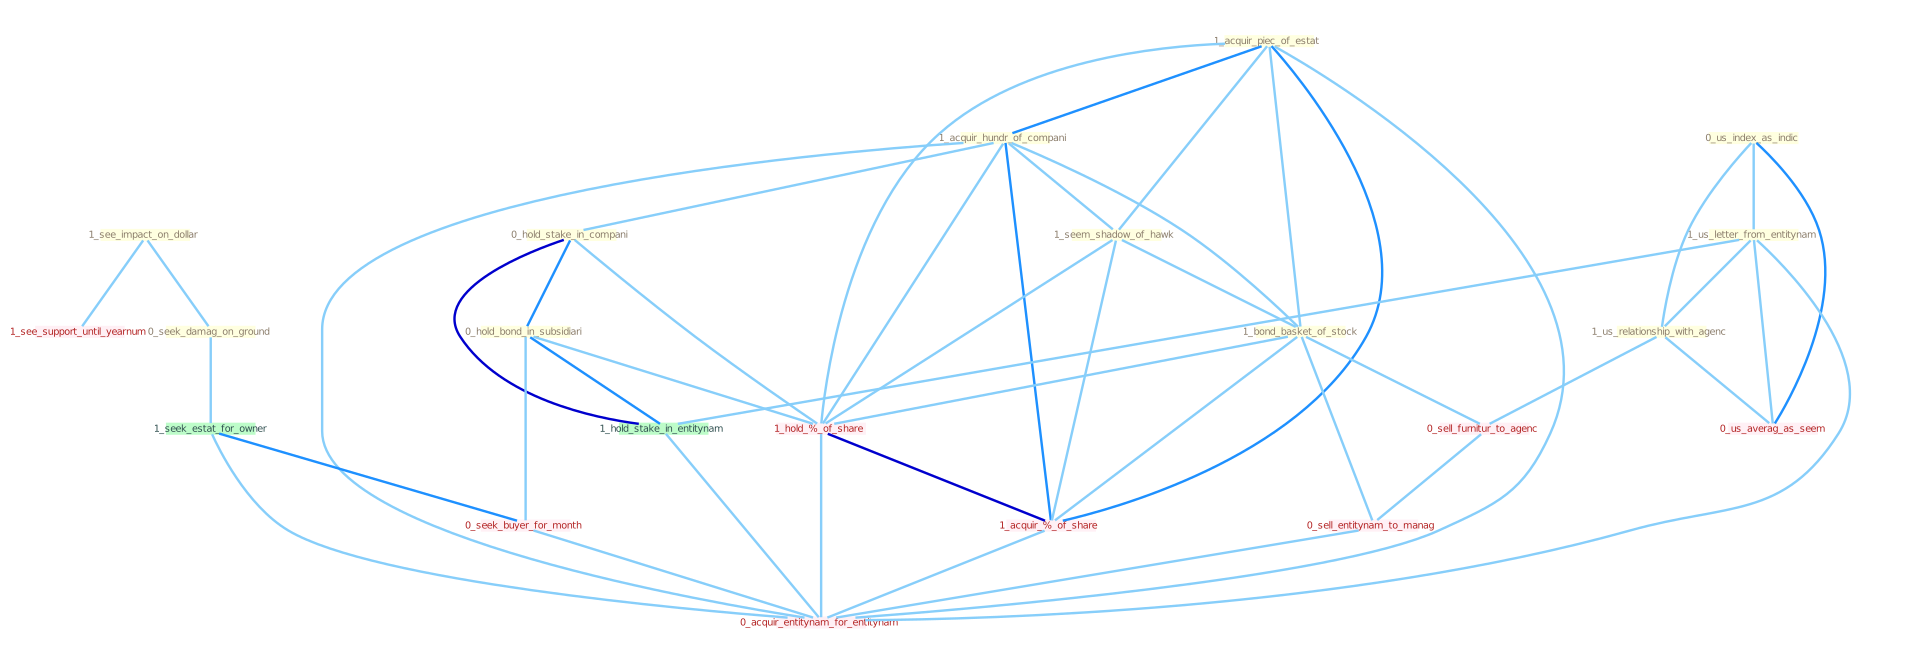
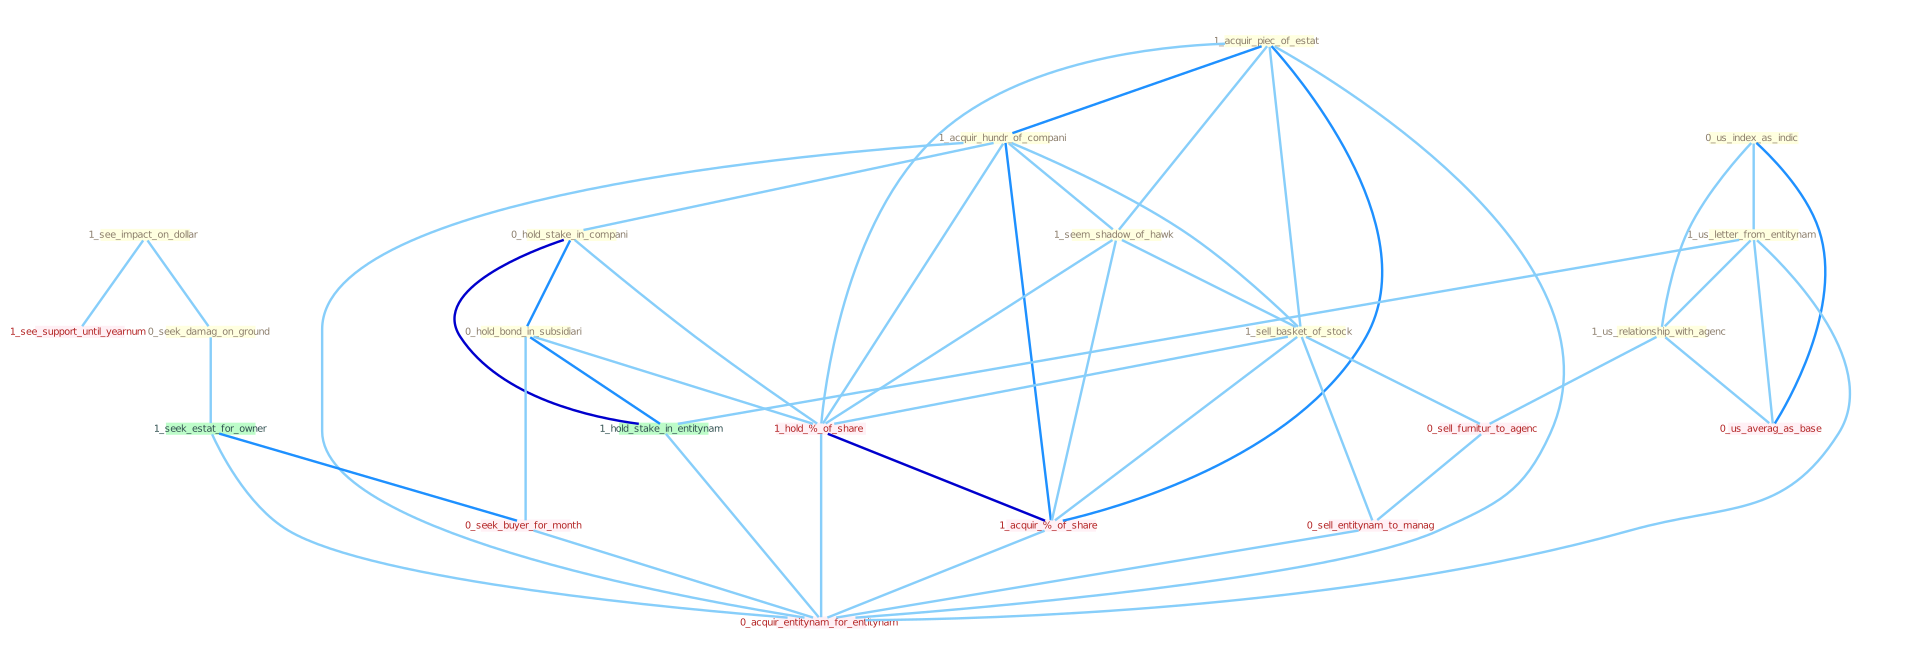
  graph {
    fontname="DejaVu Sans"
    node [color="#ffffe0" fixedsize=true fontcolor="#8b7d6b" fontname="DejaVu Sans" fontsize=4 shape=polygon style=filled]
    edge [color="#87cefa" fontname="DejaVu Sans" w=1]
    "1_see_impact_on_dollar " [height=.06 width=.5]
    "1_acquir_piec_of_estat " [height=.06 width=.5]
    "1_acquir_hundr_of_compani " [height=.06 width=.5]
    "0_us_index_as_indic " [height=.06 width=.5]
    "1_seem_shadow_of_hawk " [height=.06 width=.5]
    "1_us_letter_from_entitynam " [height=.06 width=.5]
-   "1_sell_basket_of_stock " [height=.06 width=.5 label="1_bond_basket_of_stock"]
+   "1_sell_basket_of_stock " [height=.06 width=.5]
    "1_us_relationship_with_agenc " [height=.06 width=.5]
    "0_hold_stake_in_compani " [height=.06 width=.5]
    "0_seek_damag_on_ground " [height=.06 width=.5]
    "0_hold_bond_in_subsidiari " [height=.06 width=.5]
    "1_hold_%_of_share " [color="#fff0f5" fontcolor="#b22222" height=.06 width=.5]
    "0_seek_buyer_for_month " [color="#fff0f5" fontcolor="#b22222" height=.06 width=.5]
    "1_acquir_%_of_share " [color="#fff0f5" fontcolor="#b22222" height=.06 width=.5]
    "1_see_support_until_yearnum " [color="#fff0f5" fontcolor="#b22222" height=.06 width=.5]
    "0_sell_furnitur_to_agenc " [color="#fff0f5" fontcolor="#b22222" height=.06 width=.5]
-   "0_us_averag_as_base " [color="#fff0f5" fontcolor="#b22222" height=.06 width=.5 label="0_us_averag_as_seem"]
+   "0_us_averag_as_base " [color="#fff0f5" fontcolor="#b22222" height=.06 width=.5]
    "0_sell_entitynam_to_manag " [color="#fff0f5" fontcolor="#b22222" height=.06 width=.5]
    "0_acquir_entitynam_for_entitynam " [color="#fff0f5" fontcolor="#b22222" height=.06 width=.5]
    "1_hold_stake_in_entitynam " [color="#BDFCC9" fontcolor="#2f4f4f" height=.06 width=.5]
    n21 [color="#BDFCC9" fontcolor="#2f4f4f" height=.06 label="1_seek_estat_for_owner" width=.5]
    subgraph sub_1 {
      "1_see_impact_on_dollar "
      "1_acquir_piec_of_estat "
      "1_acquir_hundr_of_compani "
      "0_us_index_as_indic "
      "1_seem_shadow_of_hawk "
      "1_us_letter_from_entitynam "
      "1_sell_basket_of_stock "
      "1_us_relationship_with_agenc "
      "0_hold_stake_in_compani "
      "0_seek_damag_on_ground "
      "0_hold_bond_in_subsidiari "
    }
    subgraph sub_2 {
      "1_hold_%_of_share "
      "0_seek_buyer_for_month "
      "1_acquir_%_of_share "
      "1_see_support_until_yearnum "
      "0_sell_furnitur_to_agenc "
      "0_us_averag_as_base "
      "0_sell_entitynam_to_manag "
      "0_acquir_entitynam_for_entitynam "
    }
    "1_see_impact_on_dollar " -- "0_seek_damag_on_ground "
    "1_see_impact_on_dollar " -- "1_see_support_until_yearnum "
    "1_acquir_piec_of_estat " -- "1_acquir_hundr_of_compani " [color="#1e90ff" w=2]
    "1_acquir_piec_of_estat " -- "1_seem_shadow_of_hawk "
    "1_acquir_piec_of_estat " -- "1_sell_basket_of_stock "
    "1_acquir_piec_of_estat " -- "1_hold_%_of_share "
    "1_acquir_piec_of_estat " -- "1_acquir_%_of_share " [color="#1e90ff" w=2]
    "1_acquir_piec_of_estat " -- "0_acquir_entitynam_for_entitynam "
    "1_acquir_hundr_of_compani " -- "1_seem_shadow_of_hawk "
    "1_acquir_hundr_of_compani " -- "1_sell_basket_of_stock "
    "1_acquir_hundr_of_compani " -- "0_hold_stake_in_compani "
    "1_acquir_hundr_of_compani " -- "1_hold_%_of_share "
    "1_acquir_hundr_of_compani " -- "1_acquir_%_of_share " [color="#1e90ff" w=2]
    "1_acquir_hundr_of_compani " -- "0_acquir_entitynam_for_entitynam "
    "0_us_index_as_indic " -- "1_us_letter_from_entitynam "
    "0_us_index_as_indic " -- "1_us_relationship_with_agenc "
    "0_us_index_as_indic " -- "0_us_averag_as_base " [color="#1e90ff" w=2]
    "1_seem_shadow_of_hawk " -- "1_sell_basket_of_stock "
    "1_seem_shadow_of_hawk " -- "1_hold_%_of_share "
    "1_seem_shadow_of_hawk " -- "1_acquir_%_of_share "
    "1_us_letter_from_entitynam " -- "1_us_relationship_with_agenc "
    "1_us_letter_from_entitynam " -- "0_us_averag_as_base "
    "1_us_letter_from_entitynam " -- "0_acquir_entitynam_for_entitynam "
    "1_us_letter_from_entitynam " -- "1_hold_stake_in_entitynam "
    "1_sell_basket_of_stock " -- "1_hold_%_of_share "
    "1_sell_basket_of_stock " -- "1_acquir_%_of_share "
    "1_sell_basket_of_stock " -- "0_sell_furnitur_to_agenc "
    "1_sell_basket_of_stock " -- "0_sell_entitynam_to_manag "
    "1_us_relationship_with_agenc " -- "0_sell_furnitur_to_agenc "
    "1_us_relationship_with_agenc " -- "0_us_averag_as_base "
    "0_hold_stake_in_compani " -- "0_hold_bond_in_subsidiari " [color="#1e90ff" w=2]
    "0_hold_stake_in_compani " -- "1_hold_%_of_share "
    "0_hold_stake_in_compani " -- "1_hold_stake_in_entitynam " [color="#0000cd" w=3]
    "0_seek_damag_on_ground " -- n21
    "0_hold_bond_in_subsidiari " -- "1_hold_%_of_share "
    "0_hold_bond_in_subsidiari " -- "0_seek_buyer_for_month "
    "0_hold_bond_in_subsidiari " -- "1_hold_stake_in_entitynam " [color="#1e90ff" w=2]
    "1_hold_%_of_share " -- "1_acquir_%_of_share " [color="#0000cd" w=3]
    "1_hold_%_of_share " -- "0_acquir_entitynam_for_entitynam "
    "0_seek_buyer_for_month " -- "0_acquir_entitynam_for_entitynam "
    "1_acquir_%_of_share " -- "0_acquir_entitynam_for_entitynam "
    "0_sell_furnitur_to_agenc " -- "0_sell_entitynam_to_manag " [w=2]
    "0_sell_entitynam_to_manag " -- "0_acquir_entitynam_for_entitynam "
    "1_hold_stake_in_entitynam " -- "0_acquir_entitynam_for_entitynam "
    n21 -- "0_seek_buyer_for_month " [color="#1e90ff" w=2]
    n21 -- "0_acquir_entitynam_for_entitynam "
  }
